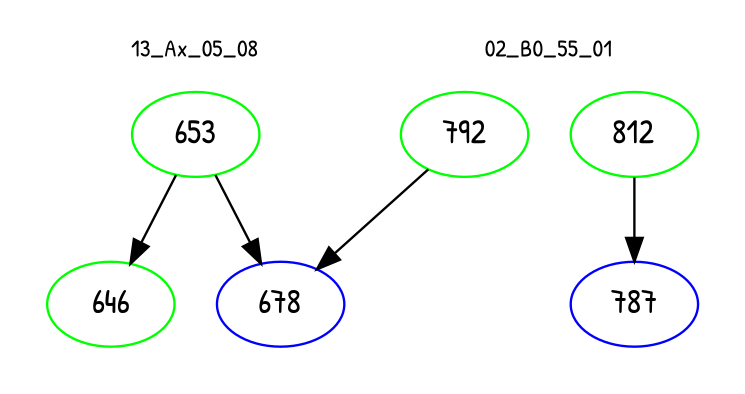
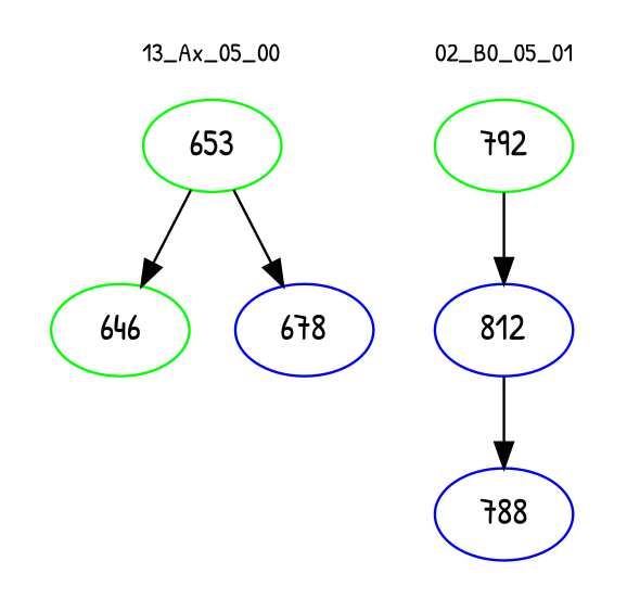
  digraph {
    fontname="Patrick Hand"
    node [color=green fontname="Patrick Hand"]
    edge [color=black fontname="Patrick Hand"]
    n1 [label=646]
    n2 [label=653]
    n3 [color=blue label=678]
    n4 [label=792]
-   n5 [label=812]
-   n6 [color=blue label=787]
+   n5 [color=blue label=812]
+   n6 [color=blue label=788]
    subgraph cluster_1 {
      color=white
      fontsize=10
-     label="13_Ax_05_08"
+     label="13_Ax_05_00"
      n1
      n2
      n3
    }
    subgraph cluster_2 {
      color=white
      fontsize=10
-     label="02_B0_55_01"
+     label="02_B0_05_01"
      n4
      n5
      n6
    }
    n2 -> n1
    n2 -> n3
-   n4 -> n3
+   n4 -> n5
    n5 -> n6
  }
